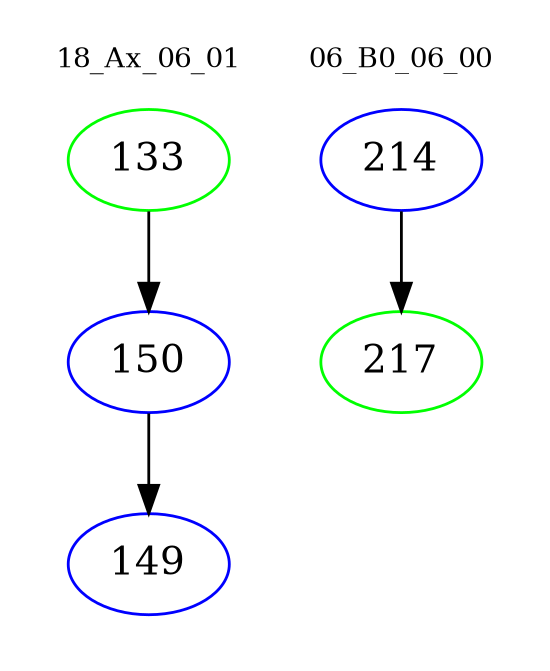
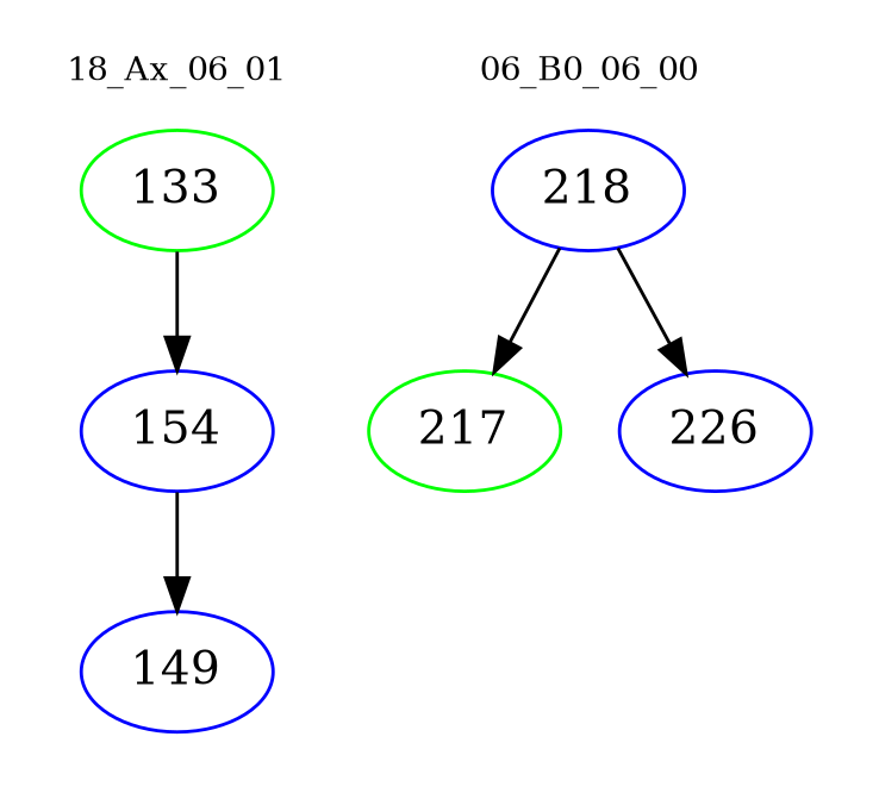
  digraph {
    node [color=blue]
    edge [color=black]
    n1 [color=green label=133]
-   n2 [label=150]
+   n2 [label=154]
    n3 [label=149]
    n4 [color=green label=217]
-   n5 [label=214]
+   n5 [label=218]
+   n6 [label=226]
    subgraph cluster_1 {
      color=white
      fontsize=10
      label="18_Ax_06_01"
      n1
      n2
      n3
    }
    subgraph cluster_2 {
      color=white
      fontsize=10
      label="06_B0_06_00"
      n4
      n5
+     n6
    }
    n1 -> n2
    n2 -> n3
    n5 -> n4
+   n5 -> n6
  }
